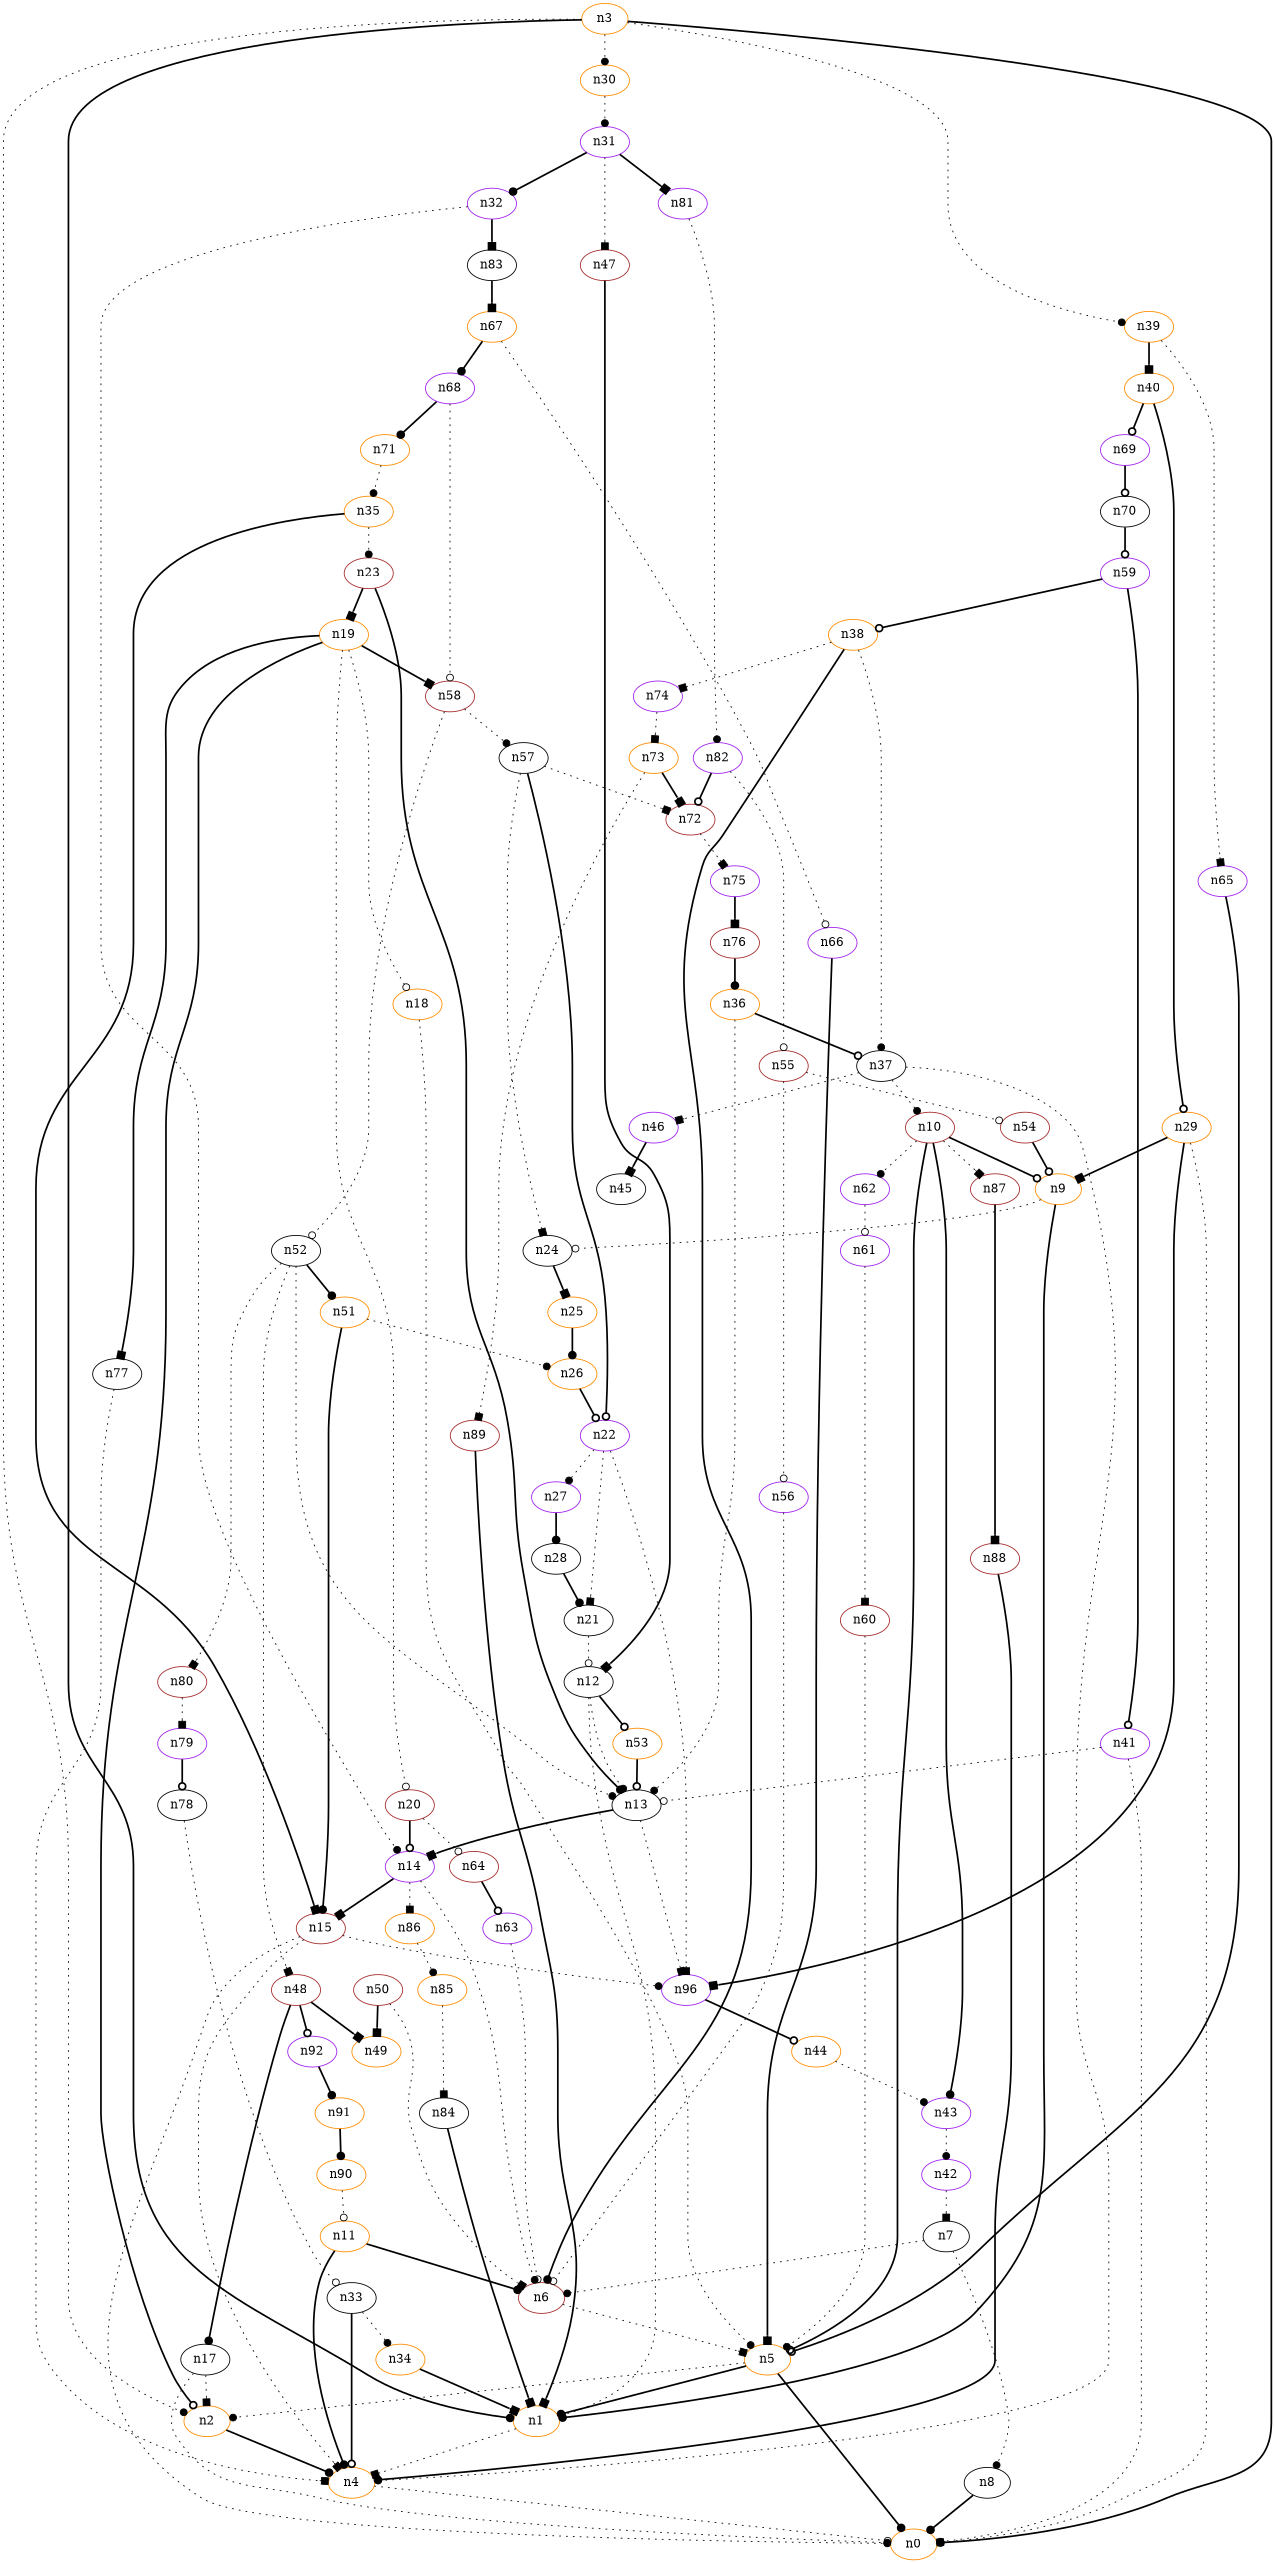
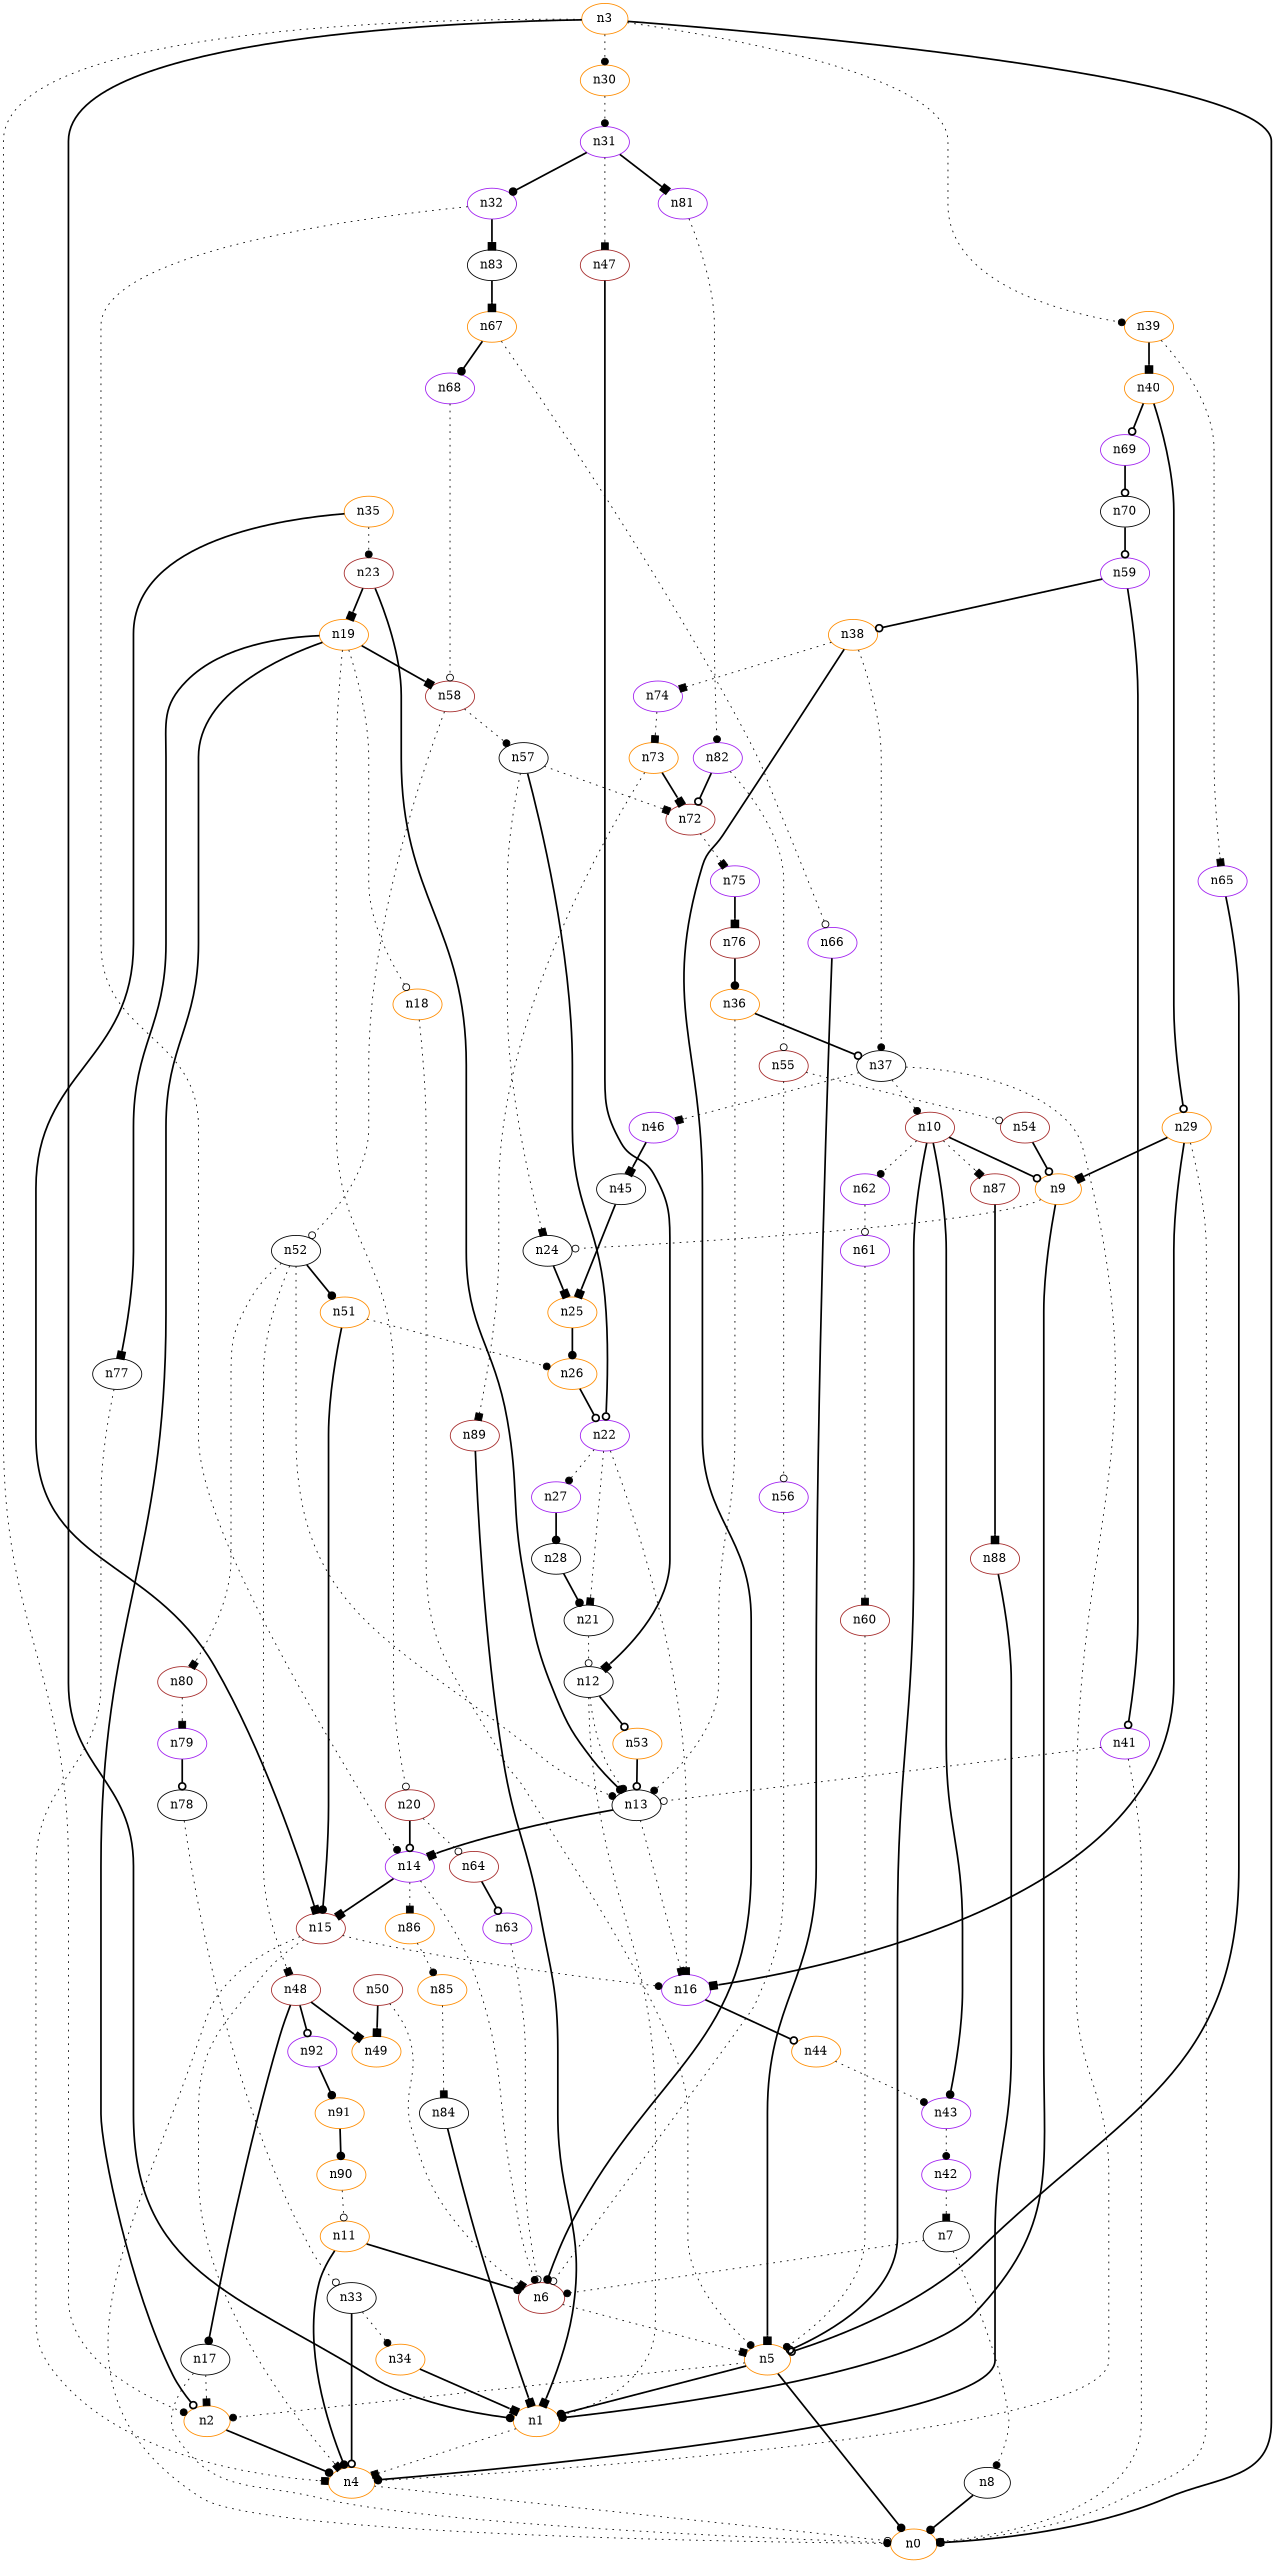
  digraph {
    node [color=darkorange]
    edge [arrowhead=dot style=dotted]
    n1
    n4
    n0
    n2
    n3
    n30
    n39
    n31 [color=purple]
    n40
    n65 [color=purple]
    n32 [color=purple]
    n47 [color=brown]
    n81 [color=purple]
    n29
    n69 [color=purple]
    n5
    n6 [color=brown]
    n7 [color=black]
    n8 [color=black]
    n9
    n24 [color=black]
    n25
    n26
    n10 [color=brown]
    n43 [color=purple]
    n62 [color=purple]
    n87 [color=brown]
    n42 [color=purple]
    n61 [color=purple]
    n88 [color=brown]
    n60 [color=brown]
    n11
    n12 [color=black]
    n13 [color=black]
    n53
    n14 [color=purple]
-   n16 [color=purple label=n96]
+   n16 [color=purple]
    n15 [color=brown]
    n86
    n44
    n85
    n84 [color=black]
    n17 [color=black]
    n18
    n19
    n20 [color=brown]
    n58 [color=brown]
    n77 [color=black]
    n64 [color=brown]
    n52 [color=black]
    n57 [color=black]
    n63 [color=purple]
    n48 [color=brown]
    n51
    n80 [color=brown]
    n22 [color=purple]
    n72 [color=brown]
    n21 [color=black]
    n27 [color=purple]
    n28 [color=black]
    n23 [color=brown]
    n83 [color=black]
    n82 [color=purple]
    n67
    n55 [color=brown]
    n66 [color=purple]
    n68 [color=purple]
    n33 [color=black]
    n34
    n35
    n36
    n37 [color=black]
    n46 [color=purple]
    n45 [color=black]
    n38
    n74 [color=purple]
    n73
    n89 [color=brown]
    n70 [color=black]
    n59 [color=purple]
    n41 [color=purple]
    n49
    n92 [color=purple]
    n91
    n50 [color=brown]
    n90
    n79 [color=purple]
    n78 [color=black]
    n54 [color=brown]
    n56 [color=purple]
    n75 [color=purple]
    n76 [color=brown]
-   n71
    n1 -> n4 [arrowhead=box]
    n4 -> n0 [arrowhead=odot]
    n2 -> n4 [style=bold]
    n3 -> n1 [style=bold]
    n3 -> n0 [arrowhead=odot style=bold]
    n3 -> n2
    n3 -> n30
    n3 -> n39
    n30 -> n31
    n39 -> n40 [arrowhead=box style=bold]
    n39 -> n65 [arrowhead=box]
    n31 -> n32 [style=bold]
    n31 -> n47 [arrowhead=box]
    n31 -> n81 [arrowhead=box style=bold]
    n40 -> n29 [arrowhead=odot style=bold]
    n40 -> n69 [arrowhead=odot style=bold]
    n65 -> n5 [arrowhead=odot style=bold]
    n32 -> n14
    n32 -> n83 [arrowhead=box style=bold]
    n47 -> n12 [arrowhead=box style=bold]
    n81 -> n82
    n29 -> n0 [arrowhead=box]
    n29 -> n9 [arrowhead=box style=bold]
    n29 -> n16 [arrowhead=box style=bold]
    n69 -> n70 [arrowhead=odot style=bold]
    n5 -> n1 [style=bold]
    n5 -> n0 [style=bold]
    n5 -> n2
    n6 -> n5 [arrowhead=box]
    n7 -> n6
    n7 -> n8
    n8 -> n0 [style=bold]
    n9 -> n1 [style=bold]
    n9 -> n24 [arrowhead=odot]
    n24 -> n25 [arrowhead=box style=bold]
    n25 -> n26 [style=bold]
    n26 -> n22 [arrowhead=odot style=bold]
    n10 -> n5 [arrowhead=odot style=bold]
    n10 -> n9 [arrowhead=odot style=bold]
    n10 -> n43 [style=bold]
    n10 -> n62
    n10 -> n87 [arrowhead=box]
    n43 -> n42
    n62 -> n61 [arrowhead=odot]
    n87 -> n88 [arrowhead=box style=bold]
    n42 -> n7 [arrowhead=box]
    n61 -> n60 [arrowhead=box]
    n88 -> n4 [style=bold]
    n60 -> n5
    n11 -> n4 [style=bold]
    n11 -> n6 [style=bold]
    n12 -> n1
    n12 -> n13
    n12 -> n53 [arrowhead=odot style=bold]
    n13 -> n14 [arrowhead=box style=bold]
    n13 -> n16 [arrowhead=box]
    n53 -> n13 [arrowhead=odot style=bold]
    n14 -> n6
    n14 -> n15 [arrowhead=box style=bold]
    n14 -> n86 [arrowhead=box]
    n16 -> n44 [arrowhead=odot style=bold]
    n15 -> n4 [arrowhead=box]
    n15 -> n0
    n15 -> n16
    n86 -> n85
    n44 -> n43
    n85 -> n84 [arrowhead=box]
    n84 -> n1 [arrowhead=box style=bold]
    n17 -> n0
    n17 -> n2 [arrowhead=box]
    n18 -> n5
    n19 -> n2 [arrowhead=odot style=bold]
    n19 -> n18 [arrowhead=odot]
    n19 -> n20 [arrowhead=odot]
    n19 -> n58 [arrowhead=box style=bold]
    n19 -> n77 [arrowhead=box style=bold]
    n20 -> n14 [arrowhead=odot style=bold]
    n20 -> n64 [arrowhead=odot]
    n58 -> n52 [arrowhead=odot]
    n58 -> n57
    n77 -> n4 [arrowhead=box]
    n64 -> n63 [arrowhead=odot style=bold]
    n52 -> n13
    n52 -> n48 [arrowhead=box]
    n52 -> n51 [style=bold]
    n52 -> n80 [arrowhead=box]
    n57 -> n24 [arrowhead=box]
    n57 -> n22 [arrowhead=odot style=bold]
    n57 -> n72 [arrowhead=box]
    n63 -> n6 [arrowhead=odot]
    n48 -> n17 [style=bold]
    n48 -> n49 [arrowhead=box style=bold]
    n48 -> n92 [arrowhead=odot style=bold]
    n51 -> n26
    n51 -> n15 [style=bold]
    n80 -> n79 [arrowhead=box]
    n22 -> n16 [arrowhead=box]
    n22 -> n21 [arrowhead=box]
    n22 -> n27
    n72 -> n75 [arrowhead=box]
    n21 -> n12 [arrowhead=odot]
    n27 -> n28 [style=bold]
    n28 -> n21 [style=bold]
    n23 -> n13 [style=bold]
    n23 -> n19 [arrowhead=box style=bold]
    n83 -> n67 [arrowhead=box style=bold]
    n82 -> n72 [arrowhead=odot style=bold]
    n82 -> n55 [arrowhead=odot]
    n67 -> n66 [arrowhead=odot]
    n67 -> n68 [style=bold]
    n55 -> n54 [arrowhead=odot]
    n55 -> n56 [arrowhead=odot]
    n66 -> n5 [arrowhead=box style=bold]
    n68 -> n58 [arrowhead=odot]
-   n68 -> n71 [style=bold]
    n33 -> n4 [arrowhead=odot style=bold]
    n33 -> n34
    n34 -> n1 [arrowhead=box style=bold]
    n35 -> n15 [arrowhead=box style=bold]
    n35 -> n23
    n36 -> n13
    n36 -> n37 [arrowhead=odot style=bold]
    n37 -> n4 [arrowhead=odot]
    n37 -> n10
    n37 -> n46 [arrowhead=box]
    n46 -> n45 [arrowhead=box style=bold]
+   n45 -> n25 [arrowhead=box style=bold]
    n38 -> n6 [style=bold]
    n38 -> n37
    n38 -> n74 [arrowhead=box]
    n74 -> n73 [arrowhead=box]
    n73 -> n72 [arrowhead=box style=bold]
    n73 -> n89 [arrowhead=box]
    n89 -> n1 [arrowhead=box style=bold]
    n70 -> n59 [arrowhead=odot style=bold]
    n59 -> n38 [arrowhead=odot style=bold]
    n59 -> n41 [arrowhead=odot style=bold]
    n41 -> n0 [arrowhead=odot]
    n41 -> n13 [arrowhead=odot]
    n92 -> n91 [style=bold]
    n91 -> n90 [style=bold]
    n50 -> n6 [arrowhead=box]
    n50 -> n49 [arrowhead=box style=bold]
    n90 -> n11 [arrowhead=odot]
    n79 -> n78 [arrowhead=odot style=bold]
    n78 -> n33 [arrowhead=odot]
    n54 -> n9 [arrowhead=odot style=bold]
    n56 -> n6 [arrowhead=odot]
    n75 -> n76 [arrowhead=box style=bold]
    n76 -> n36 [style=bold]
-   n71 -> n35
  }
